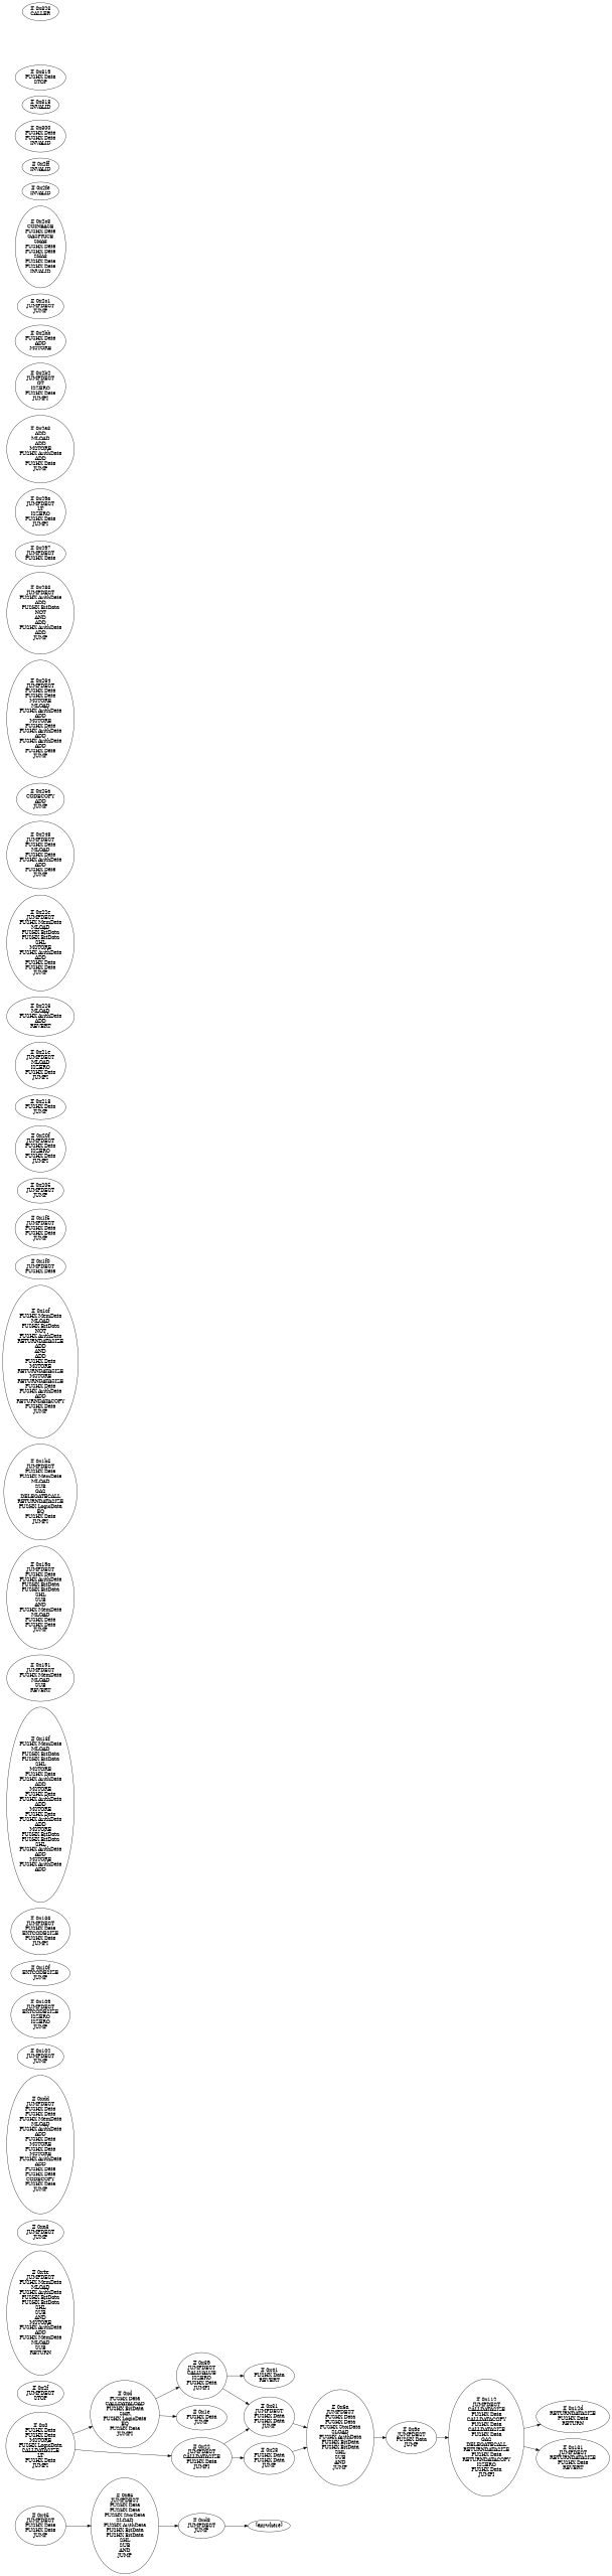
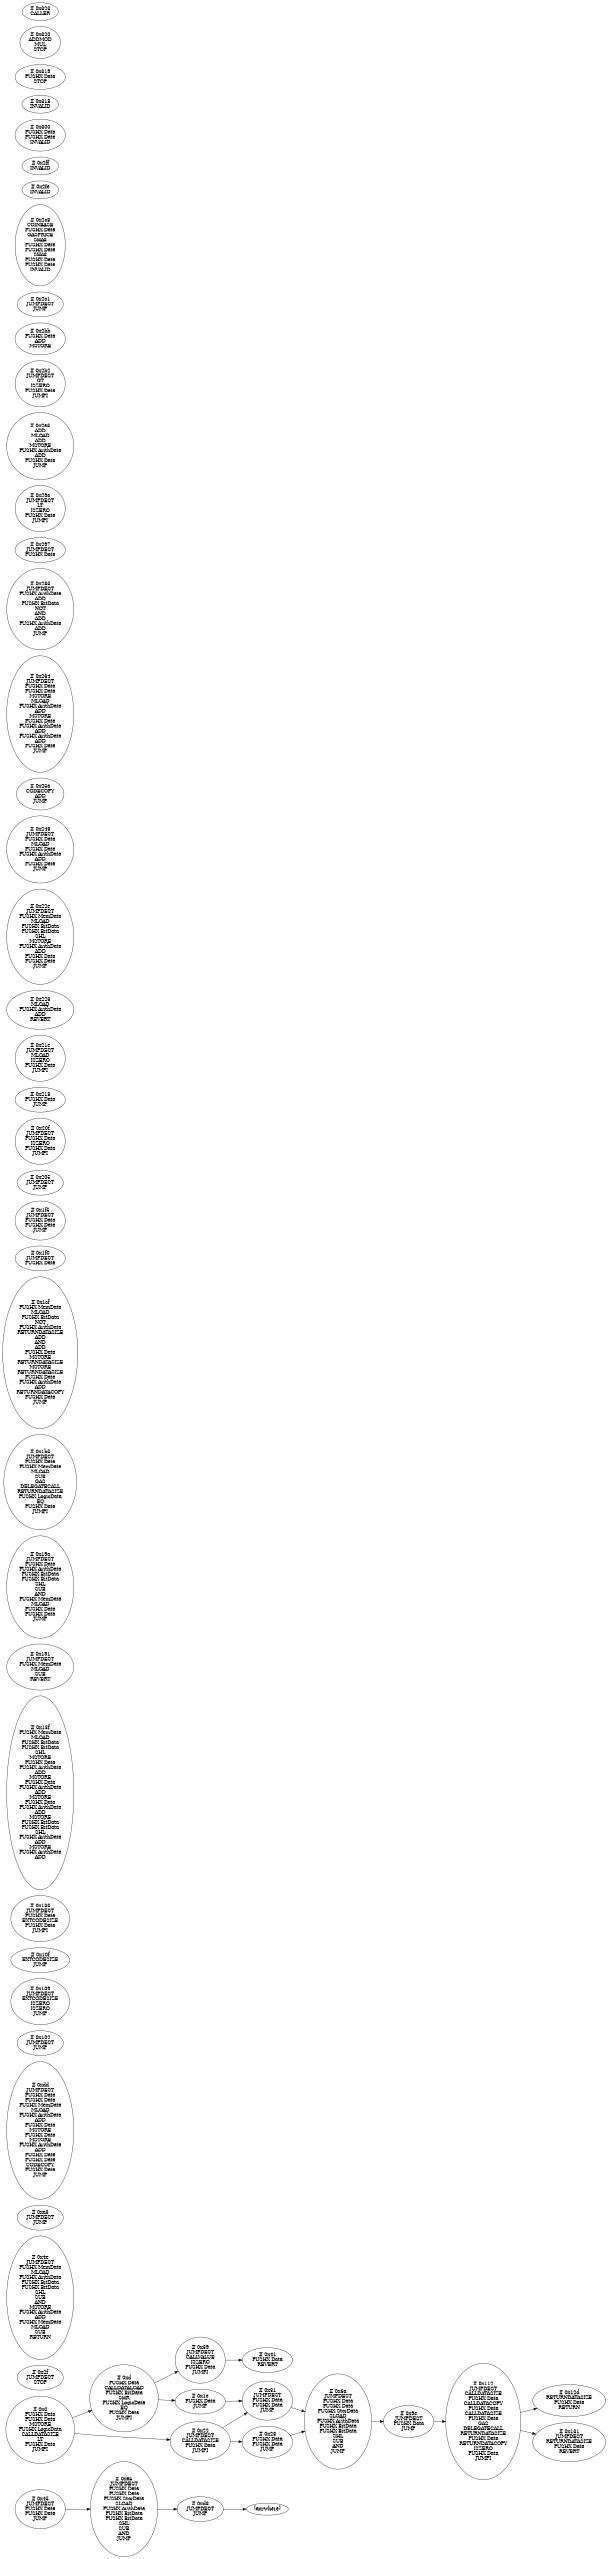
  digraph {
    compound=true
    rankdir=LR
    n1 [label="[anywhere]"]
    n2 [label="# 0x0\nPUSHX Data\nPUSHX Data\nMSTORE\nPUSHX LogicData\nCALLDATASIZE\nLT\nPUSHX Data\nJUMPI\n"]
    n3 [label="# 0xd\nPUSHX Data\nCALLDATALOAD\nPUSHX BitData\nSHR\nPUSHX LogicData\nEQ\nPUSHX Data\nJUMPI\n"]
    n4 [label="# 0x22\nJUMPDEST\nCALLDATASIZE\nPUSHX Data\nJUMPI\n"]
    n5 [label="# 0x1e\nPUSHX Data\nJUMP\n"]
    n6 [label="# 0x39\nJUMPDEST\nCALLVALUE\nISZERO\nPUSHX Data\nJUMPI\n"]
    n7 [label="# 0x31\nJUMPDEST\nPUSHX Data\nPUSHX Data\nJUMP\n"]
    n8 [label="# 0x28\nPUSHX Data\nPUSHX Data\nJUMP\n"]
    n9 [label="# 0x41\nPUSHX Data\nREVERT\n"]
    n10 [label="# 0x6a\nJUMPDEST\nPUSHX Data\nPUSHX Data\nPUSHX StorData\nSLOAD\nPUSHX ArithData\nPUSHX BitData\nPUSHX BitData\nSHL\nSUB\nAND\nJUMP\n"]
    n11 [label="# 0x9e\nJUMPDEST\nPUSHX Data\nJUMP\n"]
    n12 [label="# 0x2f\nJUMPDEST\nSTOP\n"]
    n13 [label="# 0x45\nJUMPDEST\nPUSHX Data\nPUSHX Data\nJUMP\n"]
    n14 [label="# 0xa5\nJUMPDEST\nPUSHX Data\nPUSHX Data\nPUSHX StorData\nSLOAD\nPUSHX ArithData\nPUSHX BitData\nPUSHX BitData\nSHL\nSUB\nAND\nJUMP\n"]
    n15 [label="# 0xd8\nJUMPDEST\nJUMP\n"]
    n16 [label="# 0x4e\nJUMPDEST\nPUSHX MemData\nMLOAD\nPUSHX ArithData\nPUSHX BitData\nPUSHX BitData\nSHL\nSUB\nAND\nMSTORE\nPUSHX ArithData\nADD\nPUSHX MemData\nMLOAD\nSUB\nRETURN\n"]
    n17 [label="# 0x112\nJUMPDEST\nCALLDATASIZE\nPUSHX Data\nCALLDATACOPY\nPUSHX Data\nCALLDATASIZE\nPUSHX Data\nGAS\nDELEGATECALL\nRETURNDATASIZE\nPUSHX Data\nRETURNDATACOPY\nISZERO\nPUSHX Data\nJUMPI\n"]
    n18 [label="# 0x12d\nRETURNDATASIZE\nPUSHX Data\nRETURN\n"]
    n19 [label="# 0x131\nJUMPDEST\nRETURNDATASIZE\nPUSHX Data\nREVERT\n"]
    n20 [label="# 0xa3\nJUMPDEST\nJUMP\n"]
    n21 [label="# 0xdd\nJUMPDEST\nPUSHX Data\nPUSHX Data\nPUSHX MemData\nMLOAD\nPUSHX ArithData\nADD\nPUSHX Data\nMSTORE\nPUSHX Data\nMSTORE\nPUSHX ArithData\nADD\nPUSHX Data\nPUSHX Data\nCODECOPY\nPUSHX Data\nJUMP\n"]
    n22 [label="# 0x102\nJUMPDEST\nJUMP\n"]
    n23 [label="# 0x109\nJUMPDEST\nEXTCODESIZE\nISZERO\nISZERO\nJUMP\n"]
    n24 [label="# 0x10f\nEXTCODESIZE\nJUMP\n"]
    n25 [label="# 0x136\nJUMPDEST\nPUSHX Data\nEXTCODESIZE\nPUSHX Data\nJUMPI\n"]
    n26 [label="# 0x13f\nPUSHX MemData\nMLOAD\nPUSHX BitData\nPUSHX BitData\nSHL\nMSTORE\nPUSHX Data\nPUSHX ArithData\nADD\nMSTORE\nPUSHX Data\nPUSHX ArithData\nADD\nMSTORE\nPUSHX Data\nPUSHX ArithData\nADD\nMSTORE\nPUSHX BitData\nPUSHX BitData\nSHL\nPUSHX ArithData\nADD\nMSTORE\nPUSHX ArithData\nADD\n"]
    n27 [label="# 0x191\nJUMPDEST\nPUSHX MemData\nMLOAD\nSUB\nREVERT\n"]
    n28 [label="# 0x19a\nJUMPDEST\nPUSHX Data\nPUSHX ArithData\nPUSHX BitData\nPUSHX BitData\nSHL\nSUB\nAND\nPUSHX MemData\nMLOAD\nPUSHX Data\nPUSHX Data\nJUMP\n"]
    n29 [label="# 0x1b5\nJUMPDEST\nPUSHX Data\nPUSHX MemData\nMLOAD\nSUB\nGAS\nDELEGATECALL\nRETURNDATASIZE\nPUSHX LogicData\nEQ\nPUSHX Data\nJUMPI\n"]
    n30 [label="# 0x1cf\nPUSHX MemData\nMLOAD\nPUSHX BitData\nNOT\nPUSHX ArithData\nRETURNDATASIZE\nADD\nAND\nADD\nPUSHX Data\nMSTORE\nRETURNDATASIZE\nMSTORE\nRETURNDATASIZE\nPUSHX Data\nPUSHX ArithData\nADD\nRETURNDATACOPY\nPUSHX Data\nJUMP\n"]
    n31 [label="# 0x1f0\nJUMPDEST\nPUSHX Data\n"]
    n32 [label="# 0x1f5\nJUMPDEST\nPUSHX Data\nPUSHX Data\nJUMP\n"]
    n33 [label="# 0x205\nJUMPDEST\nJUMP\n"]
    n34 [label="# 0x20f\nJUMPDEST\nPUSHX Data\nISZERO\nPUSHX Data\nJUMPI\n"]
    n35 [label="# 0x218\nPUSHX Data\nJUMP\n"]
    n36 [label="# 0x21e\nJUMPDEST\nMLOAD\nISZERO\nPUSHX Data\nJUMPI\n"]
    n37 [label="# 0x226\nMLOAD\nPUSHX ArithData\nADD\nREVERT\n"]
    n38 [label="# 0x22e\nJUMPDEST\nPUSHX MemData\nMLOAD\nPUSHX BitData\nPUSHX BitData\nSHL\nMSTORE\nPUSHX ArithData\nADD\nPUSHX Data\nPUSHX Data\nJUMP\n"]
    n39 [label="# 0x248\nJUMPDEST\nPUSHX Data\nMLOAD\nPUSHX Data\nPUSHX ArithData\nADD\nPUSHX Data\nJUMP\n"]
    n40 [label="# 0x25a\nCODECOPY\nADD\nJUMP\n"]
    n41 [label="# 0x264\nJUMPDEST\nPUSHX Data\nPUSHX Data\nMSTORE\nMLOAD\nPUSHX ArithData\nADD\nMSTORE\nPUSHX Data\nPUSHX ArithData\nADD\nPUSHX ArithData\nADD\nPUSHX Data\nJUMP\n"]
    n42 [label="# 0x283\nJUMPDEST\nPUSHX ArithData\nADD\nPUSHX BitData\nNOT\nAND\nADD\nPUSHX ArithData\nADD\nJUMP\n"]
    n43 [label="# 0x297\nJUMPDEST\nPUSHX Data\n"]
    n44 [label="# 0x29a\nJUMPDEST\nLT\nISZERO\nPUSHX Data\nJUMPI\n"]
    n45 [label="# 0x2a3\nADD\nMLOAD\nADD\nMSTORE\nPUSHX ArithData\nADD\nPUSHX Data\nJUMP\n"]
    n46 [label="# 0x2b2\nJUMPDEST\nGT\nISZERO\nPUSHX Data\nJUMPI\n"]
    n47 [label="# 0x2bb\nPUSHX Data\nADD\nMSTORE\n"]
    n48 [label="# 0x2c1\nJUMPDEST\nJUMP\n"]
    n49 [label="# 0x2c8\nCOINBASE\nPUSHX Data\nGASPRICE\nSHA3\nPUSHX Data\nPUSHX Data\nSHA3\nPUSHX Data\nPUSHX Data\nINVALID\n"]
    n50 [label="# 0x2fe\nINVALID\n"]
    n51 [label="# 0x2ff\nINVALID\n"]
    n52 [label="# 0x300\nPUSHX Data\nPUSHX Data\nINVALID\n"]
    n53 [label="# 0x318\nINVALID\n"]
    n54 [label="# 0x319\nPUSHX Data\nSTOP\n"]
+   n55 [label="# 0x320\nADDMOD\nMUL\nSTOP\n"]
    n56 [label="# 0x323\nCALLER\n"]
    n2 -> n3
    n2 -> n4
    n3 -> n5
    n3 -> n6
    n4 -> n7
    n4 -> n8
-   n6 -> n7
+   n5 -> n7
    n6 -> n9
    n7 -> n10
    n8 -> n10
    n10 -> n11
    n11 -> n17
    n13 -> n14
    n14 -> n15
    n15 -> n1
    n17 -> n18
    n17 -> n19
  }
